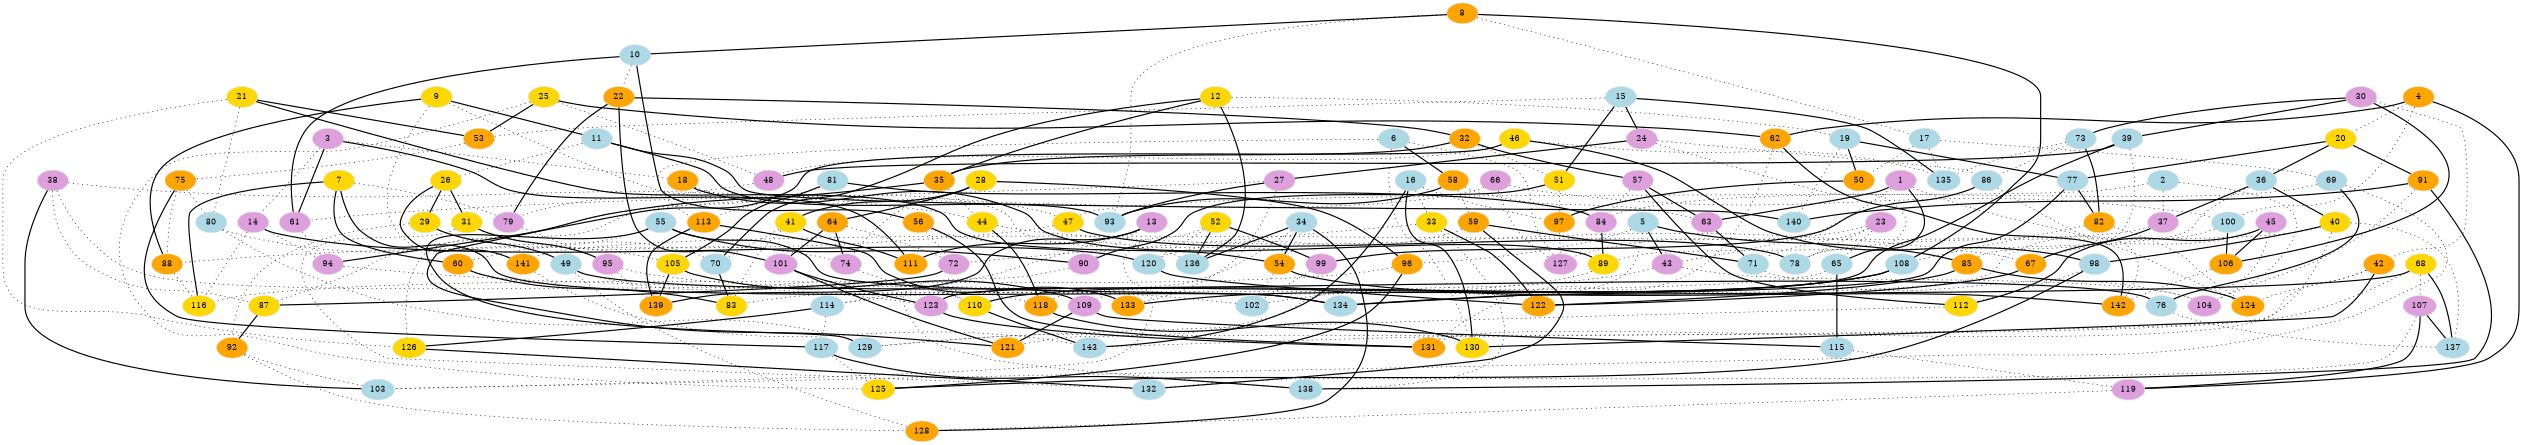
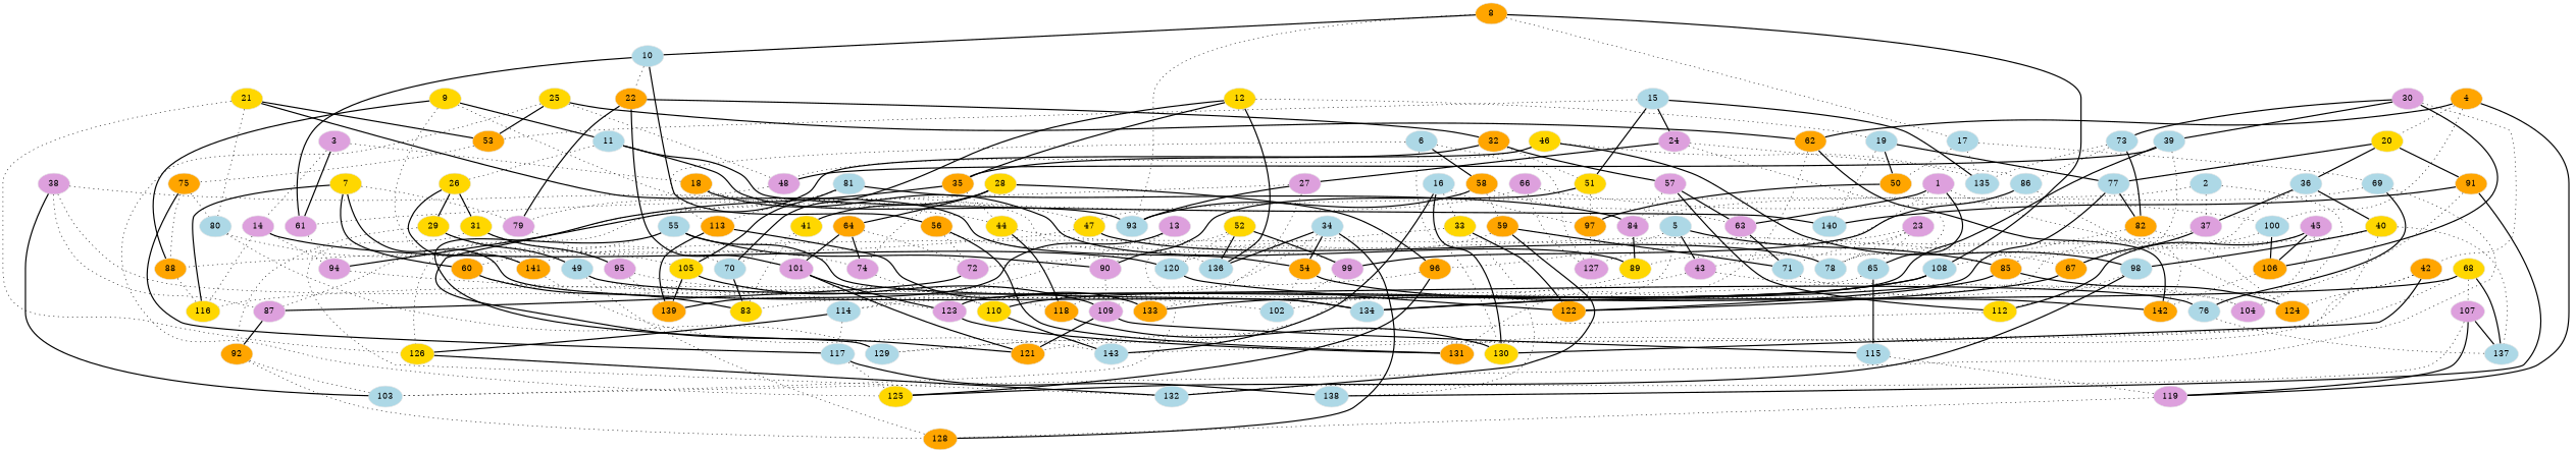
  graph {
    node [color=gray90 fillcolor=lightblue style=filled]
    edge [style=dotted]
    1 [fillcolor=plum]
    43 [fillcolor=plum]
    63 [fillcolor=plum]
    65
    124 [fillcolor=orange]
    104 [fillcolor=plum]
    102
    71
    83 [fillcolor=gold]
    115
    37 [fillcolor=plum]
    2
    47 [fillcolor=gold]
    141 [fillcolor=orange]
    67 [fillcolor=orange]
    88 [fillcolor=orange]
    78
    125 [fillcolor=gold]
    98
    112 [fillcolor=gold]
    3 [fillcolor=plum]
    14 [fillcolor=plum]
    18 [fillcolor=orange]
    61 [fillcolor=plum]
-   111 [fillcolor=orange]
    116 [fillcolor=gold]
    94 [fillcolor=plum]
    120
    89 [fillcolor=gold]
    4 [fillcolor=orange]
    20 [fillcolor=gold]
    62 [fillcolor=orange]
    100
    119 [fillcolor=plum]
    77
    36
    91 [fillcolor=orange]
    131 [fillcolor=orange]
    142 [fillcolor=orange]
    106 [fillcolor=orange]
    118 [fillcolor=orange]
    128 [fillcolor=orange]
    5
    85 [fillcolor=orange]
    96 [fillcolor=orange]
    129
    122 [fillcolor=orange]
    58 [fillcolor=orange]
    6
    113 [fillcolor=orange]
    127 [fillcolor=plum]
    130 [fillcolor=gold]
    93
    59 [fillcolor=orange]
    139 [fillcolor=orange]
    133 [fillcolor=orange]
    7 [fillcolor=gold]
    60 [fillcolor=orange]
    79 [fillcolor=plum]
    134
    95 [fillcolor=plum]
    8 [fillcolor=orange]
    10
    17
    108
    22 [fillcolor=orange]
    56 [fillcolor=orange]
    135
    50 [fillcolor=orange]
    69
    110 [fillcolor=gold]
    9 [fillcolor=gold]
    11
    99 [fillcolor=plum]
    26 [fillcolor=gold]
    140
    143
    32 [fillcolor=orange]
    101 [fillcolor=plum]
    136
    72 [fillcolor=plum]
    29 [fillcolor=gold]
    31 [fillcolor=gold]
    12 [fillcolor=gold]
    19
    35 [fillcolor=orange]
    70
    44 [fillcolor=gold]
    13 [fillcolor=plum]
    90 [fillcolor=plum]
    114
    138
    126 [fillcolor=gold]
    117
    123 [fillcolor=plum]
    24 [fillcolor=plum]
    15
    51 [fillcolor=gold]
    53 [fillcolor=orange]
    27 [fillcolor=plum]
    86
    97 [fillcolor=orange]
    75 [fillcolor=orange]
    16
    33 [fillcolor=gold]
    103
    76
    84 [fillcolor=plum]
    66 [fillcolor=plum]
    82 [fillcolor=orange]
    40 [fillcolor=gold]
    21 [fillcolor=gold]
    54 [fillcolor=orange]
    80
    105 [fillcolor=gold]
    132
    57 [fillcolor=plum]
    121 [fillcolor=orange]
    23 [fillcolor=plum]
    25 [fillcolor=gold]
    48 [fillcolor=plum]
    49
    92 [fillcolor=orange]
    74 [fillcolor=plum]
    28 [fillcolor=gold]
    41 [fillcolor=gold]
    64 [fillcolor=orange]
    30 [fillcolor=plum]
    39
    42 [fillcolor=orange]
    73
-   87 [fillcolor=gold]
+   87 [fillcolor=plum]
    34
    109 [fillcolor=plum]
    137
    38 [fillcolor=plum]
    45 [fillcolor=plum]
    46 [fillcolor=gold]
    52 [fillcolor=gold]
    55
    68 [fillcolor=gold]
    107 [fillcolor=plum]
    81
    1 -- 43
    1 -- 63 [style=bold]
    1 -- 65 [style=bold]
    1 -- 124
    43 -- 104
    43 -- 102
    63 -- 71 [style=bold]
    65 -- 83
    65 -- 115 [style=bold]
    71 -- 104
    115 -- 119
    37 -- 141
    37 -- 67 [style=bold]
    2 -- 104
    2 -- 37
    2 -- 47
    47 -- 88
    47 -- 78 [style=bold]
    141 -- 143
    67 -- 122 [style=bold]
    88 -- 116
    98 -- 125 [style=bold]
    98 -- 112
    112 -- 129
    3 -- 14
    3 -- 18
    3 -- 61 [style=bold]
-   3 -- 111 [style=bold]
    14 -- 116
    14 -- 94
    14 -- 120 [style=bold]
    18 -- 47
    18 -- 89 [style=bold]
    61 -- 94
    94 -- 123
    120 -- 122 [style=bold]
    89 -- 114
    4 -- 20
    4 -- 62 [style=bold]
    4 -- 100
    4 -- 119 [style=bold]
    20 -- 77 [style=bold]
    20 -- 36 [style=bold]
    20 -- 91 [style=bold]
    62 -- 131
    62 -- 142 [style=bold]
    100 -- 106 [style=bold]
    100 -- 118
    119 -- 128
    77 -- 134 [style=bold]
    77 -- 82 [style=bold]
    36 -- 37 [style=bold]
    36 -- 89
    36 -- 40 [style=bold]
    91 -- 104
    91 -- 140 [style=bold]
    91 -- 138 [style=bold]
    106 -- 142
    118 -- 130 [style=bold]
    5 -- 43 [style=bold]
    5 -- 85 [style=bold]
    5 -- 96
    5 -- 129
    85 -- 124 [style=bold]
    85 -- 122 [style=bold]
    96 -- 125 [style=bold]
    96 -- 116
    58 -- 63
    58 -- 93 [style=bold]
    58 -- 59
    6 -- 58 [style=bold]
    6 -- 113
    6 -- 127
    6 -- 130
    113 -- 139 [style=bold]
    113 -- 133 [style=bold]
    59 -- 71 [style=bold]
    59 -- 120
    59 -- 132 [style=bold]
    7 -- 116 [style=bold]
    7 -- 60 [style=bold]
    7 -- 79
    7 -- 134 [style=bold]
    60 -- 102
    60 -- 83 [style=bold]
    79 -- 95
    95 -- 118
    95 -- 139
    8 -- 93
    8 -- 10 [style=bold]
    8 -- 17
    8 -- 108 [style=bold]
    10 -- 61 [style=bold]
    10 -- 22
    10 -- 56 [style=bold]
    17 -- 135
    17 -- 50
    17 -- 69
    108 -- 133 [style=bold]
    108 -- 110 [style=bold]
    22 -- 79 [style=bold]
    22 -- 32 [style=bold]
    22 -- 101 [style=bold]
    56 -- 131 [style=bold]
    56 -- 136
    56 -- 72
    50 -- 97 [style=bold]
    69 -- 103
    69 -- 76 [style=bold]
    69 -- 84
    110 -- 143 [style=bold]
    9 -- 141
    9 -- 88 [style=bold]
    9 -- 11 [style=bold]
    9 -- 99
    11 -- 93 [style=bold]
    11 -- 26
    11 -- 140 [style=bold]
    99 -- 102
    26 -- 141 [style=bold]
    26 -- 29 [style=bold]
    26 -- 31 [style=bold]
    32 -- 35 [style=bold]
    32 -- 51
    32 -- 57 [style=bold]
    101 -- 123 [style=bold]
    101 -- 121 [style=bold]
    72 -- 87 [style=bold]
    29 -- 70
    29 -- 49 [style=bold]
    29 -- 92
    31 -- 95 [style=bold]
    31 -- 132
    31 -- 74
    12 -- 136 [style=bold]
    12 -- 19
    12 -- 35 [style=bold]
    12 -- 70 [style=bold]
    19 -- 77 [style=bold]
    19 -- 50 [style=bold]
    19 -- 140
    35 -- 94 [style=bold]
    35 -- 44
    70 -- 83 [style=bold]
    44 -- 67
    44 -- 118 [style=bold]
-   13 -- 111 [style=bold]
    13 -- 139 [style=bold]
    13 -- 90
    13 -- 114
-   90 -- 138
+   90 -- 109
    114 -- 126 [style=bold]
    114 -- 117
    126 -- 132 [style=bold]
    117 -- 125
    117 -- 138 [style=bold]
    123 -- 131 [style=bold]
    24 -- 78
    24 -- 27 [style=bold]
    24 -- 86
    15 -- 135 [style=bold]
    15 -- 24 [style=bold]
    15 -- 51 [style=bold]
    15 -- 53
    51 -- 90 [style=bold]
    51 -- 97
    53 -- 75
    27 -- 61
    27 -- 93 [style=bold]
    27 -- 133
    86 -- 142
    86 -- 99 [style=bold]
    97 -- 127
    75 -- 88
    75 -- 117 [style=bold]
    75 -- 80
    16 -- 130 [style=bold]
    16 -- 143 [style=bold]
    16 -- 97
    16 -- 33
    33 -- 122 [style=bold]
    33 -- 72
    33 -- 138
    76 -- 137
    84 -- 89 [style=bold]
    66 -- 100
    66 -- 127
    66 -- 126
    82 -- 124
    82 -- 108
    40 -- 78
    40 -- 98 [style=bold]
    40 -- 131
    40 -- 137
    21 -- 126
    21 -- 53 [style=bold]
    21 -- 54 [style=bold]
    21 -- 80
    54 -- 102
    54 -- 142 [style=bold]
    80 -- 129
    80 -- 105
    105 -- 139 [style=bold]
    105 -- 109 [style=bold]
    57 -- 63 [style=bold]
    57 -- 112 [style=bold]
    57 -- 84
    23 -- 65
    23 -- 71
    23 -- 78
    23 -- 127
    25 -- 125
    25 -- 62 [style=bold]
    25 -- 53 [style=bold]
    25 -- 48
    48 -- 79
    49 -- 128
    49 -- 110
    49 -- 76 [style=bold]
    92 -- 128
    92 -- 103
    74 -- 110
    28 -- 96 [style=bold]
    28 -- 74
    28 -- 41 [style=bold]
    28 -- 64 [style=bold]
    41 -- 83
-   41 -- 111 [style=bold]
    41 -- 70
    64 -- 101 [style=bold]
    64 -- 72
    64 -- 74 [style=bold]
    30 -- 106 [style=bold]
    30 -- 39 [style=bold]
    30 -- 42
    30 -- 73 [style=bold]
    39 -- 85
    39 -- 123 [style=bold]
    39 -- 48 [style=bold]
    42 -- 124
    42 -- 130 [style=bold]
    42 -- 121
    73 -- 135
    73 -- 86
    73 -- 82 [style=bold]
    87 -- 92 [style=bold]
    34 -- 128 [style=bold]
    34 -- 136 [style=bold]
    34 -- 54 [style=bold]
    34 -- 109
    109 -- 115 [style=bold]
    109 -- 121 [style=bold]
    38 -- 133
    38 -- 44
    38 -- 103 [style=bold]
    38 -- 87
    45 -- 67
    45 -- 112 [style=bold]
    45 -- 106 [style=bold]
    45 -- 76
    46 -- 98 [style=bold]
    46 -- 135
    46 -- 121 [style=bold]
    46 -- 48
    52 -- 120
    52 -- 99 [style=bold]
    52 -- 136 [style=bold]
    52 -- 103
    55 -- 129 [style=bold]
    55 -- 60
    55 -- 134 [style=bold]
    55 -- 90 [style=bold]
    68 -- 134 [style=bold]
    68 -- 143
    68 -- 137 [style=bold]
    68 -- 107
    107 -- 119 [style=bold]
    107 -- 132
    107 -- 137 [style=bold]
    81 -- 113
    81 -- 84 [style=bold]
    81 -- 105 [style=bold]
    81 -- 87
  }
